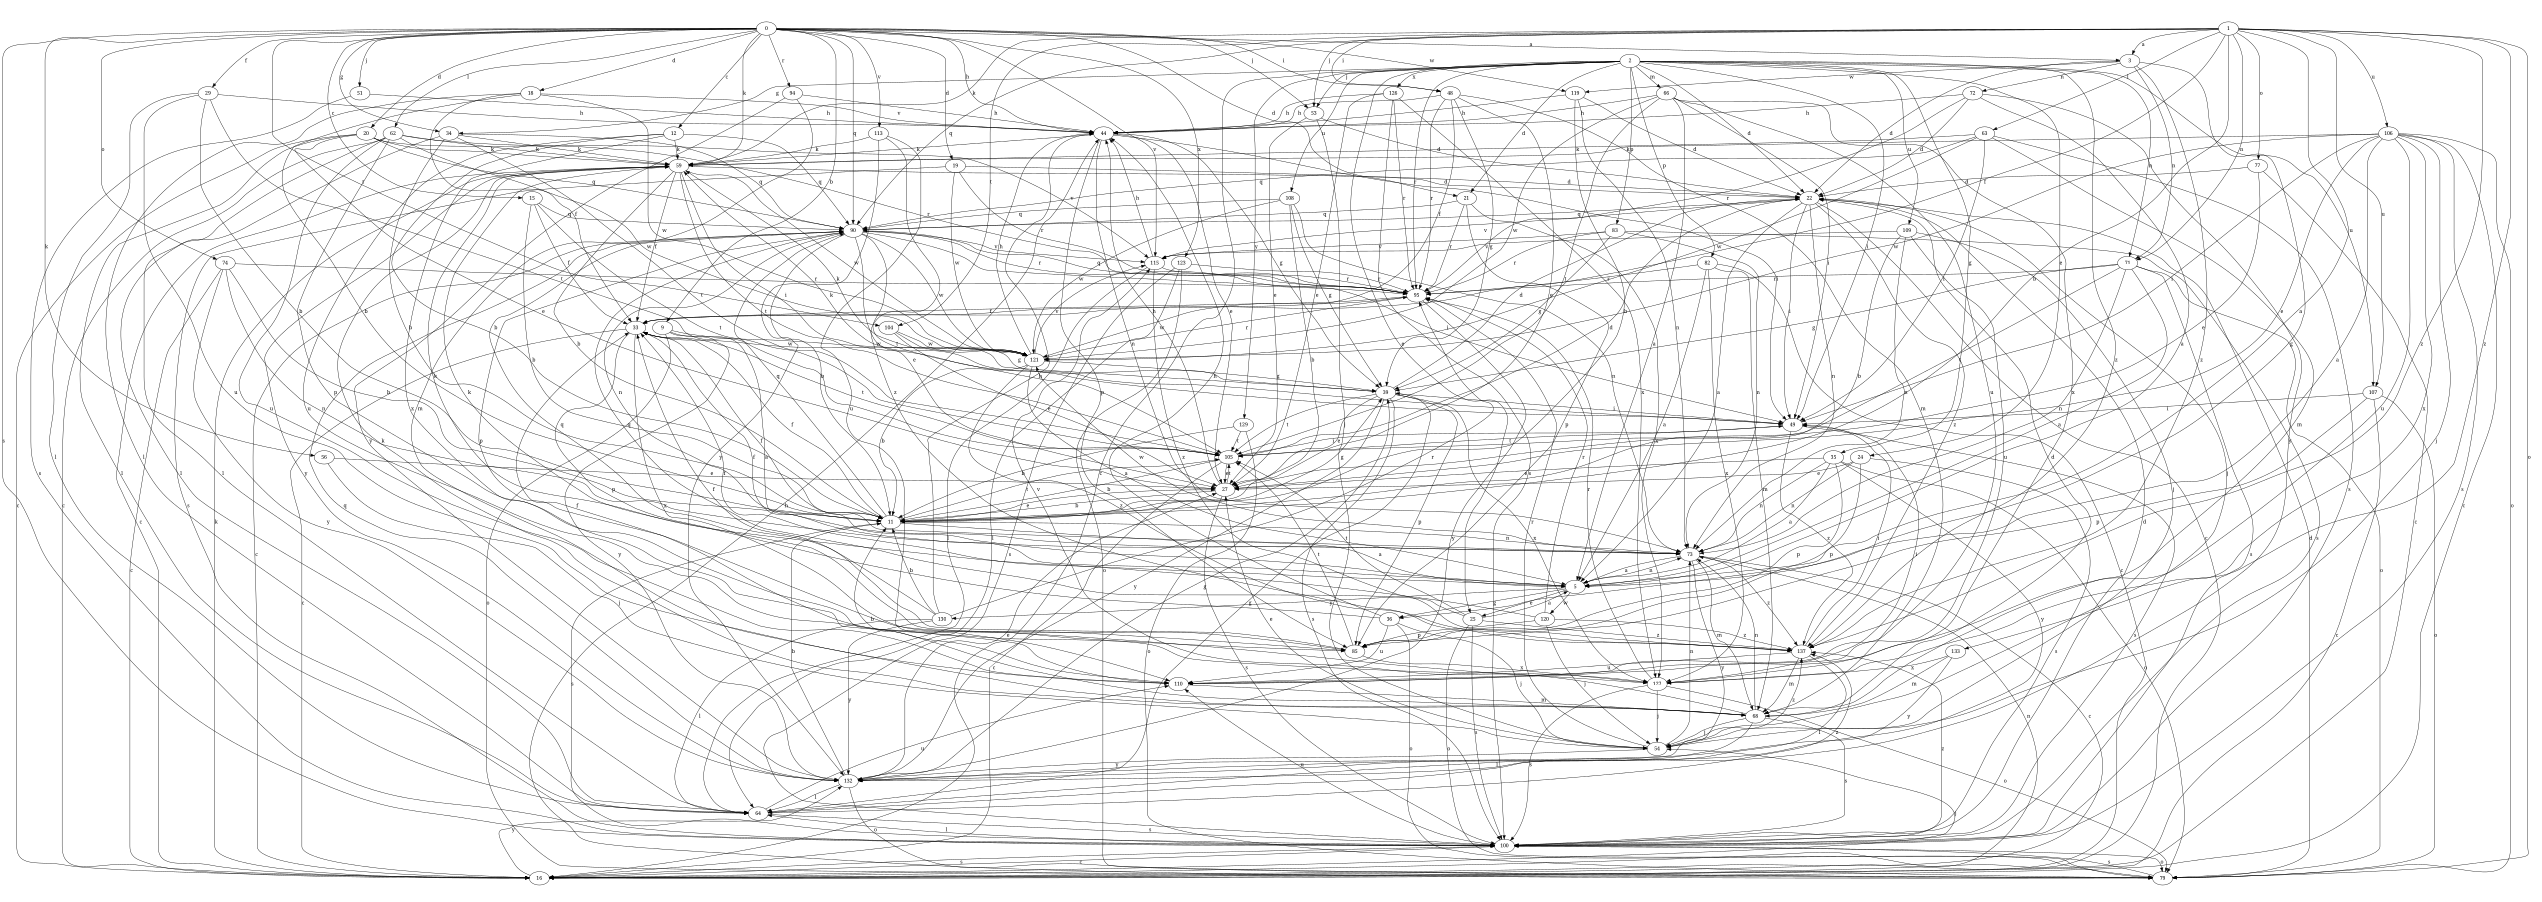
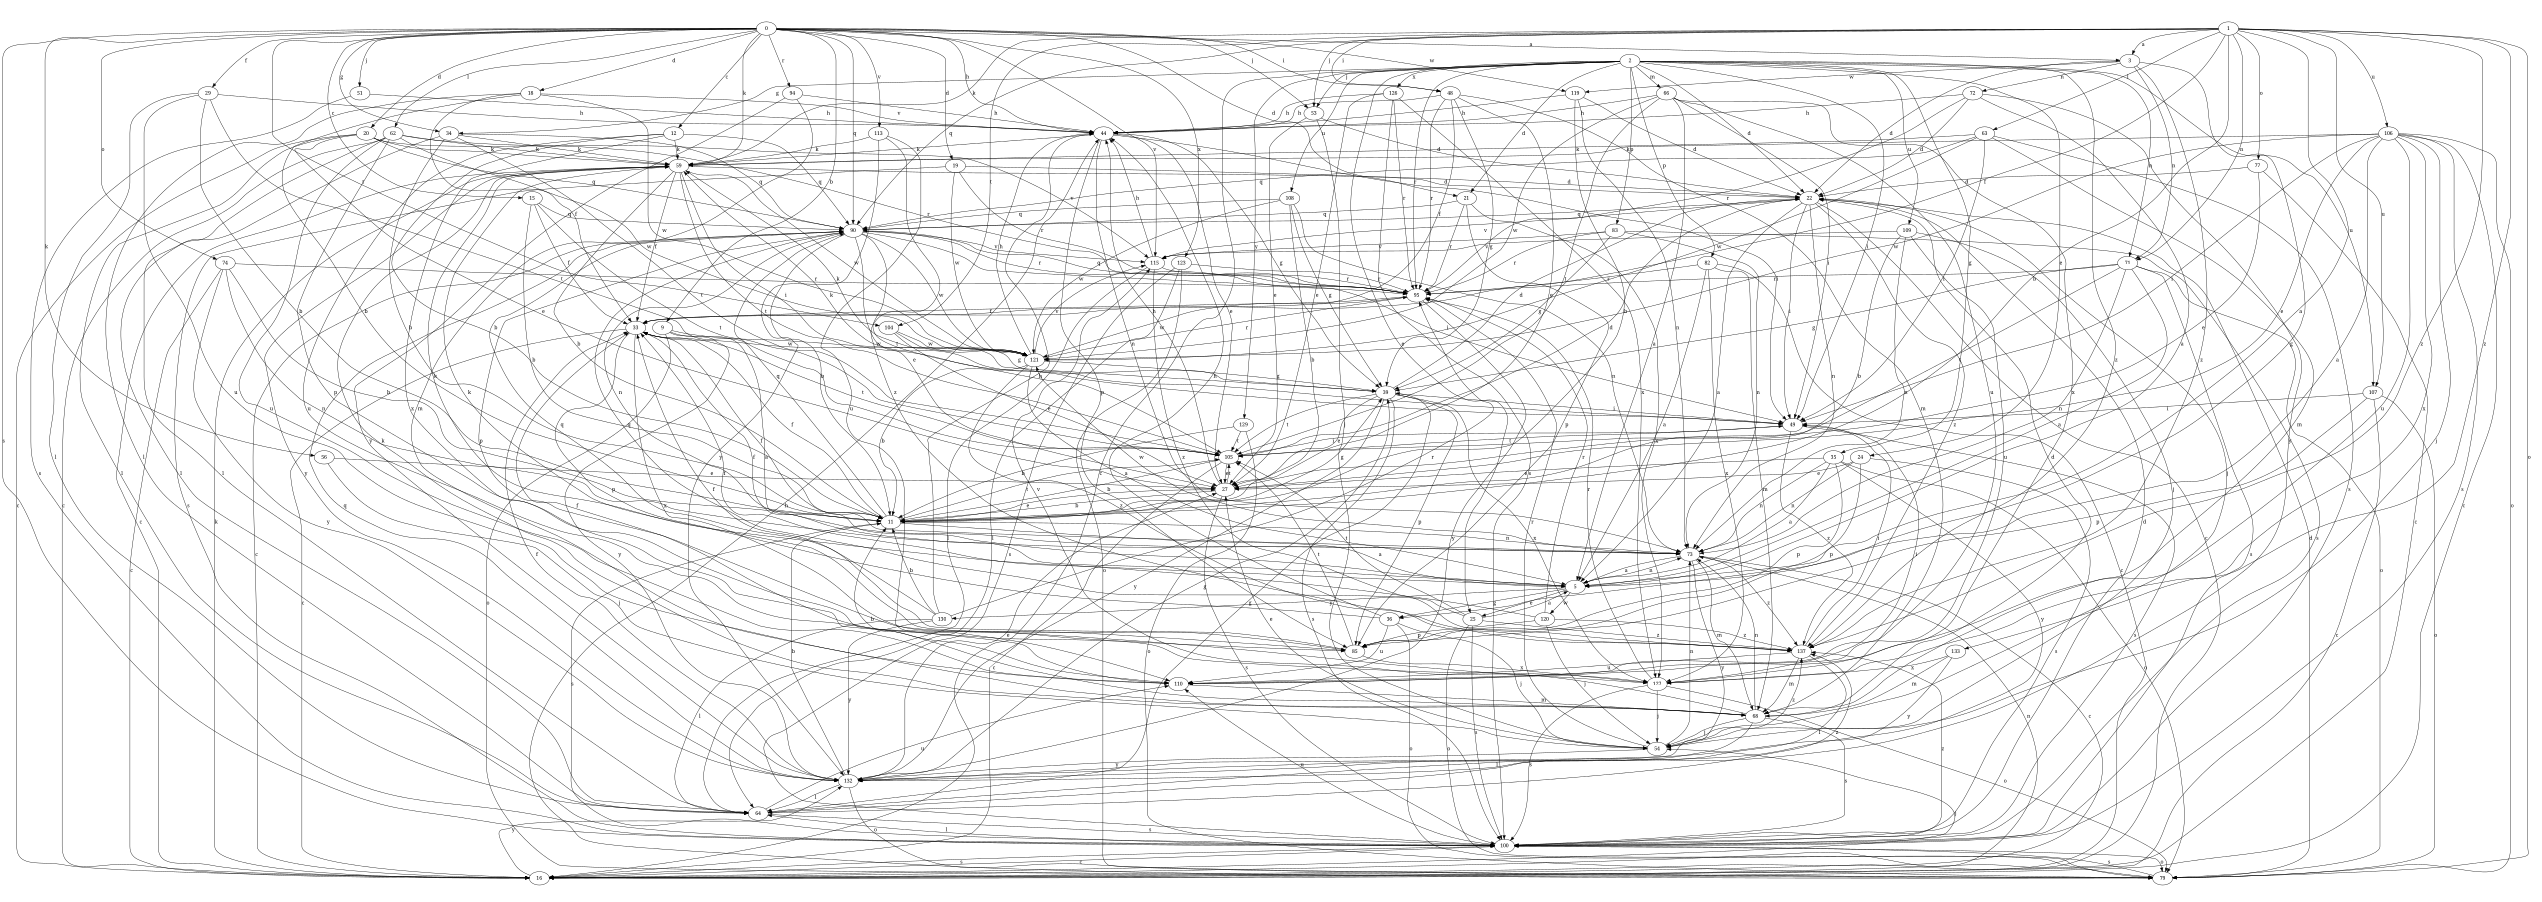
  strict digraph {
    fontname="Noto Serif"
    node [fontname="Noto Serif"]
    edge [fontname="Noto Serif"]
    0
    3
    9
    12
    15
    18
    19
    20
    21
    29
    34
    44
    48
    51
    53
    56
    59
    62
    74
    90
    94
    100
    104
    113
    115
    119
    123
    71
    137
    22
    36
    72
    5
    79
    121
    132
    11
    110
    127
    33
    105
    64
    95
    16
    27
    85
    49
    73
    39
    68
    54
    1
    63
    77
    106
    107
    133
    25
    120
    130
    2
    24
    35
    66
    82
    83
    108
    109
    126
    129
    0 -> 3 [label=a]
    0 -> 9 [label=b]
    0 -> 12 [label=c]
    0 -> 15 [label=c]
    0 -> 18 [label=d]
    0 -> 19 [label=d]
    0 -> 20 [label=d]
    0 -> 21 [label=d]
    0 -> 29 [label=f]
    0 -> 34 [label=g]
    0 -> 44 [label=h]
    0 -> 48 [label=i]
    0 -> 51 [label=j]
    0 -> 53 [label=j]
    0 -> 56 [label=k]
    0 -> 59 [label=k]
    0 -> 62 [label=l]
    0 -> 74 [label=o]
    0 -> 90 [label=q]
    0 -> 94 [label=r]
    0 -> 100 [label=s]
    0 -> 104 [label=t]
    0 -> 113 [label=v]
    0 -> 115 [label=v]
    0 -> 119 [label=w]
    0 -> 123 [label=x]
    3 -> 119 [label=w]
    3 -> 71 [label=n]
    3 -> 137 [label=z]
    3 -> 22 [label=d]
    3 -> 36 [label=g]
    3 -> 72 [label=n]
    9 -> 5 [label=a]
    9 -> 79 [label=o]
    9 -> 121 [label=w]
    9 -> 132 [label=y]
    12 -> 59 [label=k]
    12 -> 90 [label=q]
    12 -> 11 [label=b]
    12 -> 110 [label=u]
    12 -> 127 [label=x]
    15 -> 90 [label=q]
    15 -> 11 [label=b]
    15 -> 33 [label=f]
    15 -> 105 [label=t]
    18 -> 44 [label=v]
    18 -> 121 [label=w]
    18 -> 11 [label=b]
    18 -> 33 [label=f]
    18 -> 64 [label=l]
    19 -> 100 [label=s]
    19 -> 22 [label=d]
    19 -> 121 [label=w]
    19 -> 95 [label=r]
    20 -> 59 [label=k]
    20 -> 90 [label=q]
    20 -> 64 [label=l]
    20 -> 95 [label=r]
    20 -> 16 [label=c]
    20 -> 27 [label=e]
    21 -> 90 [label=q]
    21 -> 127 [label=x]
    21 -> 95 [label=r]
    21 -> 85 [label=p]
    29 -> 44 [label=h]
    29 -> 11 [label=b]
    29 -> 110 [label=u]
    29 -> 105 [label=t]
    29 -> 64 [label=l]
    34 -> 59 [label=k]
    34 -> 90 [label=q]
    34 -> 11 [label=b]
    34 -> 105 [label=t]
    34 -> 64 [label=l]
    44 -> 59 [label=k]
    44 -> 27 [label=e]
    44 -> 85 [label=p]
    44 -> 49 [label=i]
    44 -> 73 [label=n]
    44 -> 39 [label=g]
    48 -> 44 [label=h]
    48 -> 33 [label=f]
    48 -> 95 [label=r]
    48 -> 27 [label=e]
    48 -> 39 [label=g]
    48 -> 68 [label=m]
    51 -> 44 [label=h]
    51 -> 100 [label=s]
    53 -> 22 [label=d]
    53 -> 27 [label=e]
    53 -> 54 [label=j]
    56 -> 27 [label=e]
    56 -> 54 [label=j]
    59 -> 22 [label=d]
    59 -> 121 [label=w]
    59 -> 132 [label=y]
    59 -> 11 [label=b]
    59 -> 33 [label=f]
    59 -> 105 [label=t]
    59 -> 16 [label=c]
    59 -> 49 [label=i]
    62 -> 59 [label=k]
    62 -> 115 [label=v]
    62 -> 121 [label=w]
    62 -> 110 [label=u]
    62 -> 64 [label=l]
    62 -> 16 [label=c]
    62 -> 85 [label=p]
    74 -> 132 [label=y]
    74 -> 11 [label=b]
    74 -> 95 [label=r]
    74 -> 16 [label=c]
    74 -> 73 [label=n]
    90 -> 115 [label=v]
    90 -> 121 [label=w]
    90 -> 11 [label=b]
    90 -> 105 [label=t]
    90 -> 95 [label=r]
    90 -> 16 [label=c]
    90 -> 27 [label=e]
    90 -> 85 [label=p]
    90 -> 49 [label=i]
    90 -> 73 [label=n]
    94 -> 44 [label=h]
    94 -> 132 [label=y]
    94 -> 68 [label=m]
    100 -> 137 [label=z]
    100 -> 22 [label=d]
    100 -> 79 [label=o]
    100 -> 110 [label=u]
    100 -> 64 [label=l]
    100 -> 16 [label=c]
    104 -> 121 [label=w]
    104 -> 27 [label=e]
    104 -> 39 [label=g]
    113 -> 59 [label=k]
    113 -> 137 [label=z]
    113 -> 132 [label=y]
    113 -> 110 [label=u]
    115 -> 44 [label=h]
    115 -> 137 [label=z]
    115 -> 64 [label=l]
    115 -> 95 [label=r]
    119 -> 44 [label=h]
    119 -> 22 [label=d]
    119 -> 11 [label=b]
    119 -> 73 [label=n]
    123 -> 100 [label=s]
    123 -> 79 [label=o]
    123 -> 64 [label=l]
    123 -> 95 [label=r]
    71 -> 100 [label=s]
    71 -> 5 [label=a]
    71 -> 79 [label=o]
    71 -> 105 [label=t]
    71 -> 95 [label=r]
    71 -> 73 [label=n]
    71 -> 39 [label=g]
    137 -> 110 [label=u]
    137 -> 64 [label=l]
    137 -> 49 [label=i]
    137 -> 68 [label=m]
    22 -> 90 [label=q]
    22 -> 115 [label=v]
    22 -> 137 [label=z]
    22 -> 5 [label=a]
    22 -> 16 [label=c]
    22 -> 49 [label=i]
    22 -> 73 [label=n]
    22 -> 54 [label=j]
    36 -> 44 [label=h]
    36 -> 59 [label=k]
    36 -> 79 [label=o]
    36 -> 110 [label=u]
    36 -> 54 [label=j]
    72 -> 44 [label=h]
    72 -> 22 [label=d]
    72 -> 5 [label=a]
    72 -> 132 [label=y]
    72 -> 95 [label=r]
    5 -> 59 [label=k]
    5 -> 36 [label=g]
    5 -> 33 [label=f]
    5 -> 73 [label=n]
    5 -> 25 [label=e]
    5 -> 120 [label=w]
    5 -> 130 [label=y]
    79 -> 44 [label=h]
    79 -> 100 [label=s]
    79 -> 22 [label=d]
    121 -> 44 [label=h]
    121 -> 115 [label=v]
    121 -> 137 [label=z]
    121 -> 5 [label=a]
    121 -> 11 [label=b]
    121 -> 95 [label=r]
    121 -> 39 [label=g]
    132 -> 90 [label=q]
    132 -> 79 [label=o]
    132 -> 11 [label=b]
+   132 -> 33 [label=f]
    132 -> 64 [label=l]
    132 -> 27 [label=e]
    132 -> 39 [label=g]
    11 -> 90 [label=q]
    11 -> 100 [label=s]
    11 -> 5 [label=a]
    11 -> 33 [label=f]
    11 -> 105 [label=t]
    11 -> 27 [label=e]
    11 -> 73 [label=n]
    11 -> 39 [label=g]
    110 -> 33 [label=f]
    110 -> 68 [label=m]
    127 -> 100 [label=s]
    127 -> 79 [label=o]
    127 -> 95 [label=r]
    127 -> 49 [label=i]
    127 -> 54 [label=j]
    33 -> 121 [label=w]
    33 -> 127 [label=x]
    33 -> 16 [label=c]
    33 -> 85 [label=p]
    105 -> 22 [label=d]
    105 -> 11 [label=b]
    105 -> 33 [label=t]
    105 -> 16 [label=c]
    105 -> 27 [label=e]
    105 -> 49 [label=i]
    64 -> 100 [label=s]
    64 -> 137 [label=z]
    64 -> 110 [label=u]
    64 -> 39 [label=g]
    95 -> 90 [label=q]
    95 -> 121 [label=w]
    95 -> 132 [label=y]
    95 -> 33 [label=f]
    16 -> 59 [label=k]
    16 -> 100 [label=s]
    16 -> 132 [label=y]
    16 -> 73 [label=n]
    16 -> 54 [label=j]
    27 -> 44 [label=h]
    27 -> 100 [label=s]
    27 -> 11 [label=b]
    27 -> 105 [label=t]
    85 -> 127 [label=x]
    85 -> 33 [label=f]
    85 -> 105 [label=t]
    49 -> 59 [label=k]
    49 -> 100 [label=s]
    49 -> 137 [label=z]
    49 -> 105 [label=t]
    73 -> 137 [label=z]
    73 -> 5 [label=a]
    73 -> 121 [label=w]
    73 -> 132 [label=y]
    73 -> 33 [label=f]
    73 -> 16 [label=c]
    73 -> 68 [label=m]
    39 -> 59 [label=k]
    39 -> 100 [label=s]
    39 -> 22 [label=d]
    39 -> 132 [label=y]
    39 -> 127 [label=x]
    39 -> 105 [label=t]
    39 -> 27 [label=e]
    39 -> 85 [label=p]
    39 -> 49 [label=i]
    68 -> 59 [label=k]
    68 -> 100 [label=s]
    68 -> 115 [label=v]
    68 -> 22 [label=d]
    68 -> 11 [label=b]
    68 -> 64 [label=l]
    68 -> 73 [label=n]
    68 -> 54 [label=j]
    54 -> 137 [label=z]
    54 -> 132 [label=y]
    54 -> 95 [label=r]
    54 -> 27 [label=e]
    54 -> 73 [label=n]
    1 -> 3 [label=a]
    1 -> 48 [label=i]
    1 -> 53 [label=j]
    1 -> 59 [label=k]
    1 -> 90 [label=q]
    1 -> 104 [label=t]
    1 -> 71 [label=n]
    1 -> 137 [label=z]
    1 -> 5 [label=a]
    1 -> 79 [label=o]
    1 -> 11 [label=b]
    1 -> 33 [label=f]
    1 -> 63 [label=l]
    1 -> 77 [label=o]
    1 -> 106 [label=u]
    1 -> 107 [label=u]
    1 -> 133 [label=z]
    63 -> 59 [label=k]
    63 -> 90 [label=q]
    63 -> 100 [label=s]
    63 -> 121 [label=w]
    63 -> 49 [label=i]
    63 -> 68 [label=m]
    77 -> 22 [label=d]
    77 -> 16 [label=c]
    77 -> 27 [label=e]
    106 -> 59 [label=k]
    106 -> 100 [label=s]
    106 -> 5 [label=a]
    106 -> 79 [label=o]
    106 -> 121 [label=w]
    106 -> 110 [label=u]
    106 -> 127 [label=x]
    106 -> 16 [label=c]
    106 -> 27 [label=e]
    106 -> 49 [label=i]
    106 -> 54 [label=j]
    107 -> 79 [label=o]
    107 -> 16 [label=c]
    107 -> 85 [label=p]
    107 -> 49 [label=i]
    133 -> 132 [label=y]
    133 -> 127 [label=x]
    133 -> 68 [label=m]
    25 -> 90 [label=q]
    25 -> 100 [label=s]
    25 -> 137 [label=z]
    25 -> 5 [label=a]
    25 -> 79 [label=o]
    25 -> 105 [label=t]
    120 -> 137 [label=z]
    120 -> 33 [label=f]
    120 -> 95 [label=r]
    120 -> 85 [label=p]
    120 -> 54 [label=j]
    130 -> 44 [label=h]
    130 -> 90 [label=q]
    130 -> 132 [label=y]
    130 -> 11 [label=b]
    130 -> 64 [label=l]
    130 -> 95 [label=r]
    2 -> 21 [label=d]
    2 -> 34 [label=g]
    2 -> 53 [label=j]
    2 -> 71 [label=n]
    2 -> 137 [label=z]
    2 -> 22 [label=d]
    2 -> 95 [label=r]
    2 -> 16 [label=c]
    2 -> 49 [label=i]
    2 -> 107 [label=u]
    2 -> 25 [label=e]
    2 -> 24 [label=e]
    2 -> 35 [label=g]
    2 -> 66 [label=m]
    2 -> 82 [label=p]
    2 -> 83 [label=p]
    2 -> 108 [label=u]
    2 -> 109 [label=u]
    2 -> 126 [label=x]
    2 -> 129 [label=y]
    24 -> 100 [label=s]
    24 -> 27 [label=e]
    24 -> 85 [label=p]
    24 -> 73 [label=n]
    35 -> 5 [label=a]
    35 -> 79 [label=o]
    35 -> 132 [label=y]
    35 -> 27 [label=e]
    35 -> 85 [label=p]
    35 -> 73 [label=n]
    66 -> 44 [label=h]
    66 -> 5 [label=a]
    66 -> 121 [label=w]
    66 -> 110 [label=u]
    66 -> 127 [label=x]
    66 -> 105 [label=t]
    66 -> 49 [label=i]
    82 -> 5 [label=a]
    82 -> 127 [label=x]
    82 -> 95 [label=r]
    82 -> 16 [label=c]
    82 -> 68 [label=m]
    83 -> 100 [label=s]
    83 -> 115 [label=v]
    83 -> 95 [label=r]
    83 -> 73 [label=n]
    83 -> 39 [label=g]
    108 -> 90 [label=q]
    108 -> 121 [label=w]
    108 -> 11 [label=b]
    108 -> 73 [label=n]
    108 -> 39 [label=g]
    109 -> 115 [label=v]
    109 -> 11 [label=b]
    109 -> 110 [label=u]
    109 -> 73 [label=n]
    109 -> 54 [label=j]
    126 -> 44 [label=h]
    126 -> 100 [label=s]
    126 -> 127 [label=x]
    126 -> 95 [label=r]
    126 -> 27 [label=e]
    129 -> 79 [label=o]
    129 -> 11 [label=b]
    129 -> 105 [label=t]
  }
